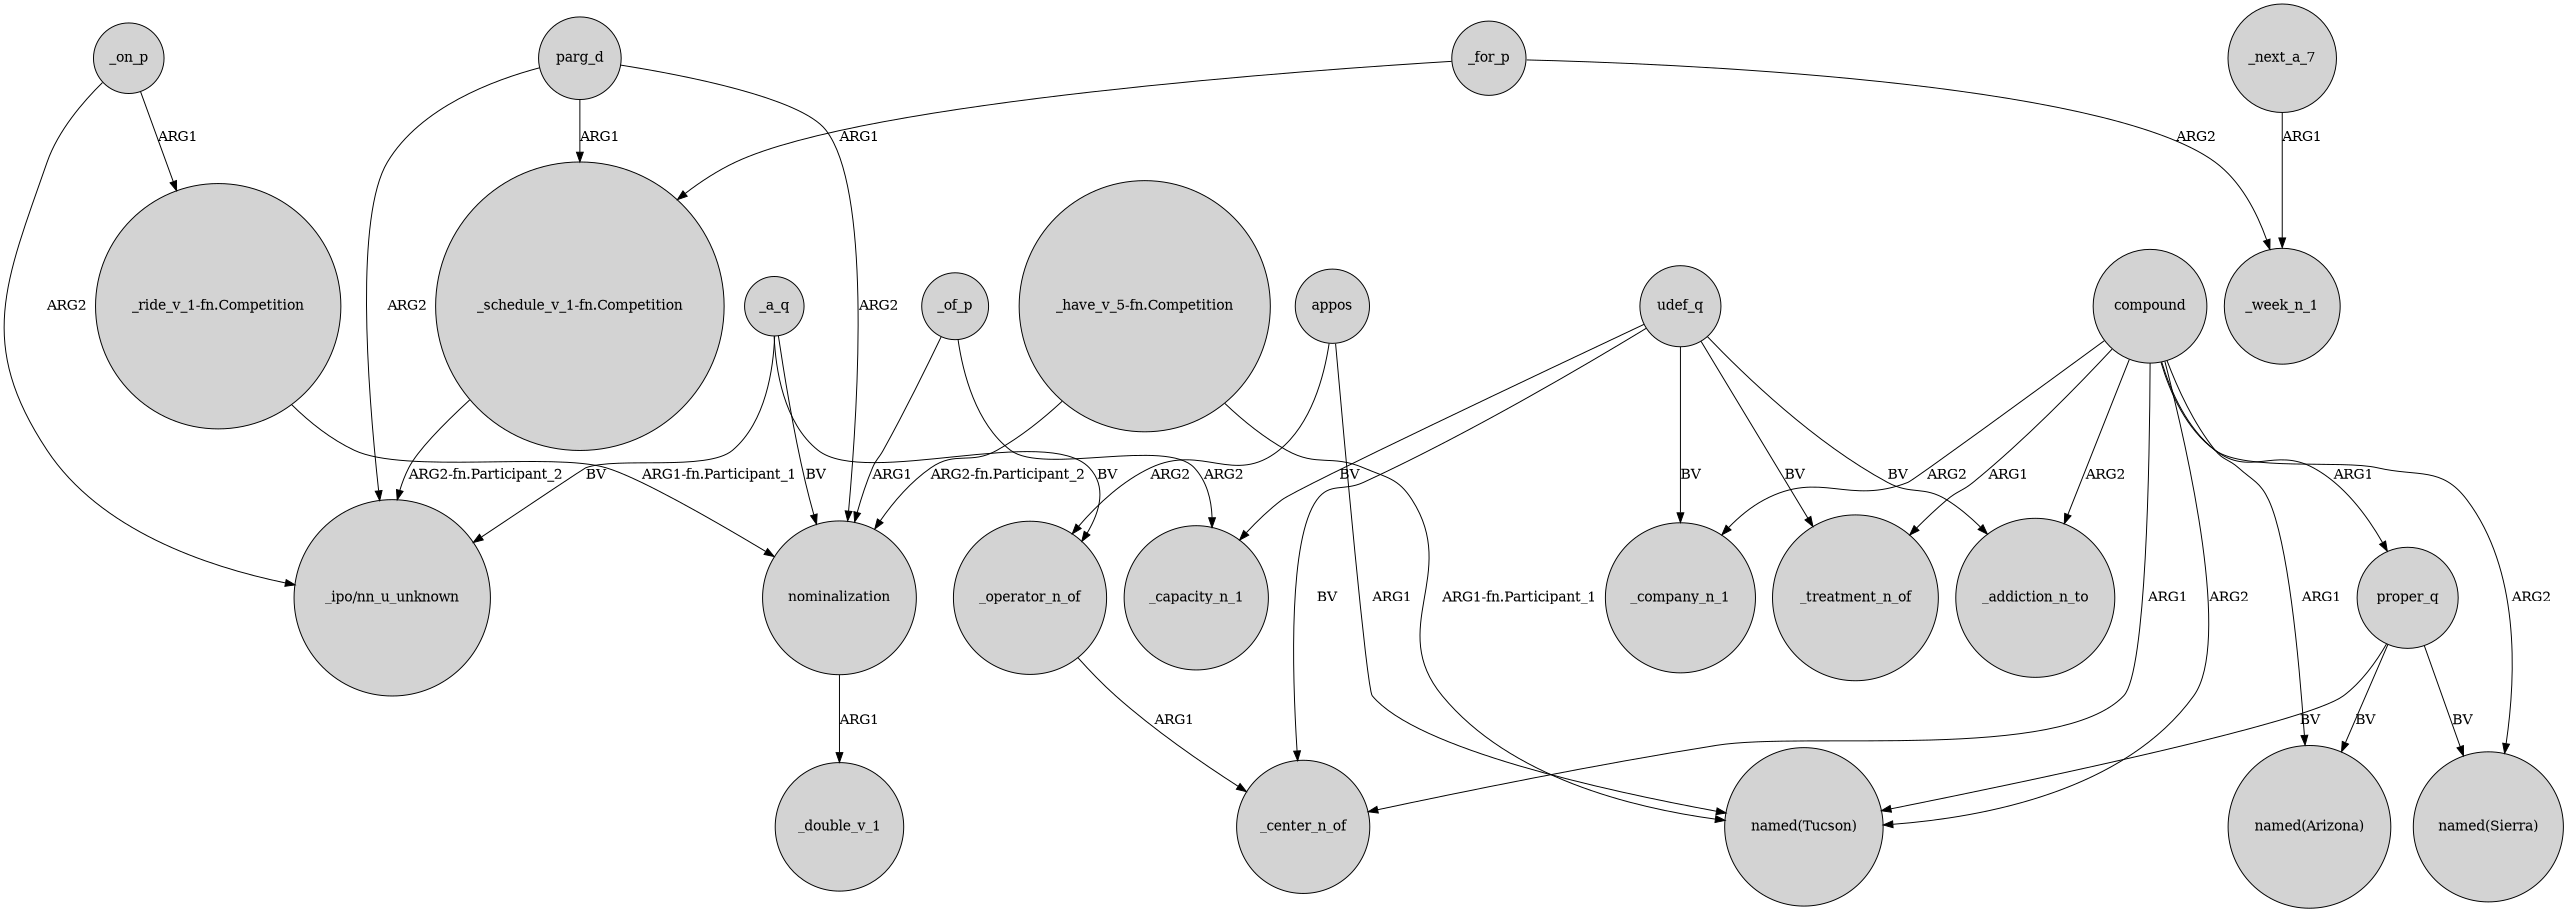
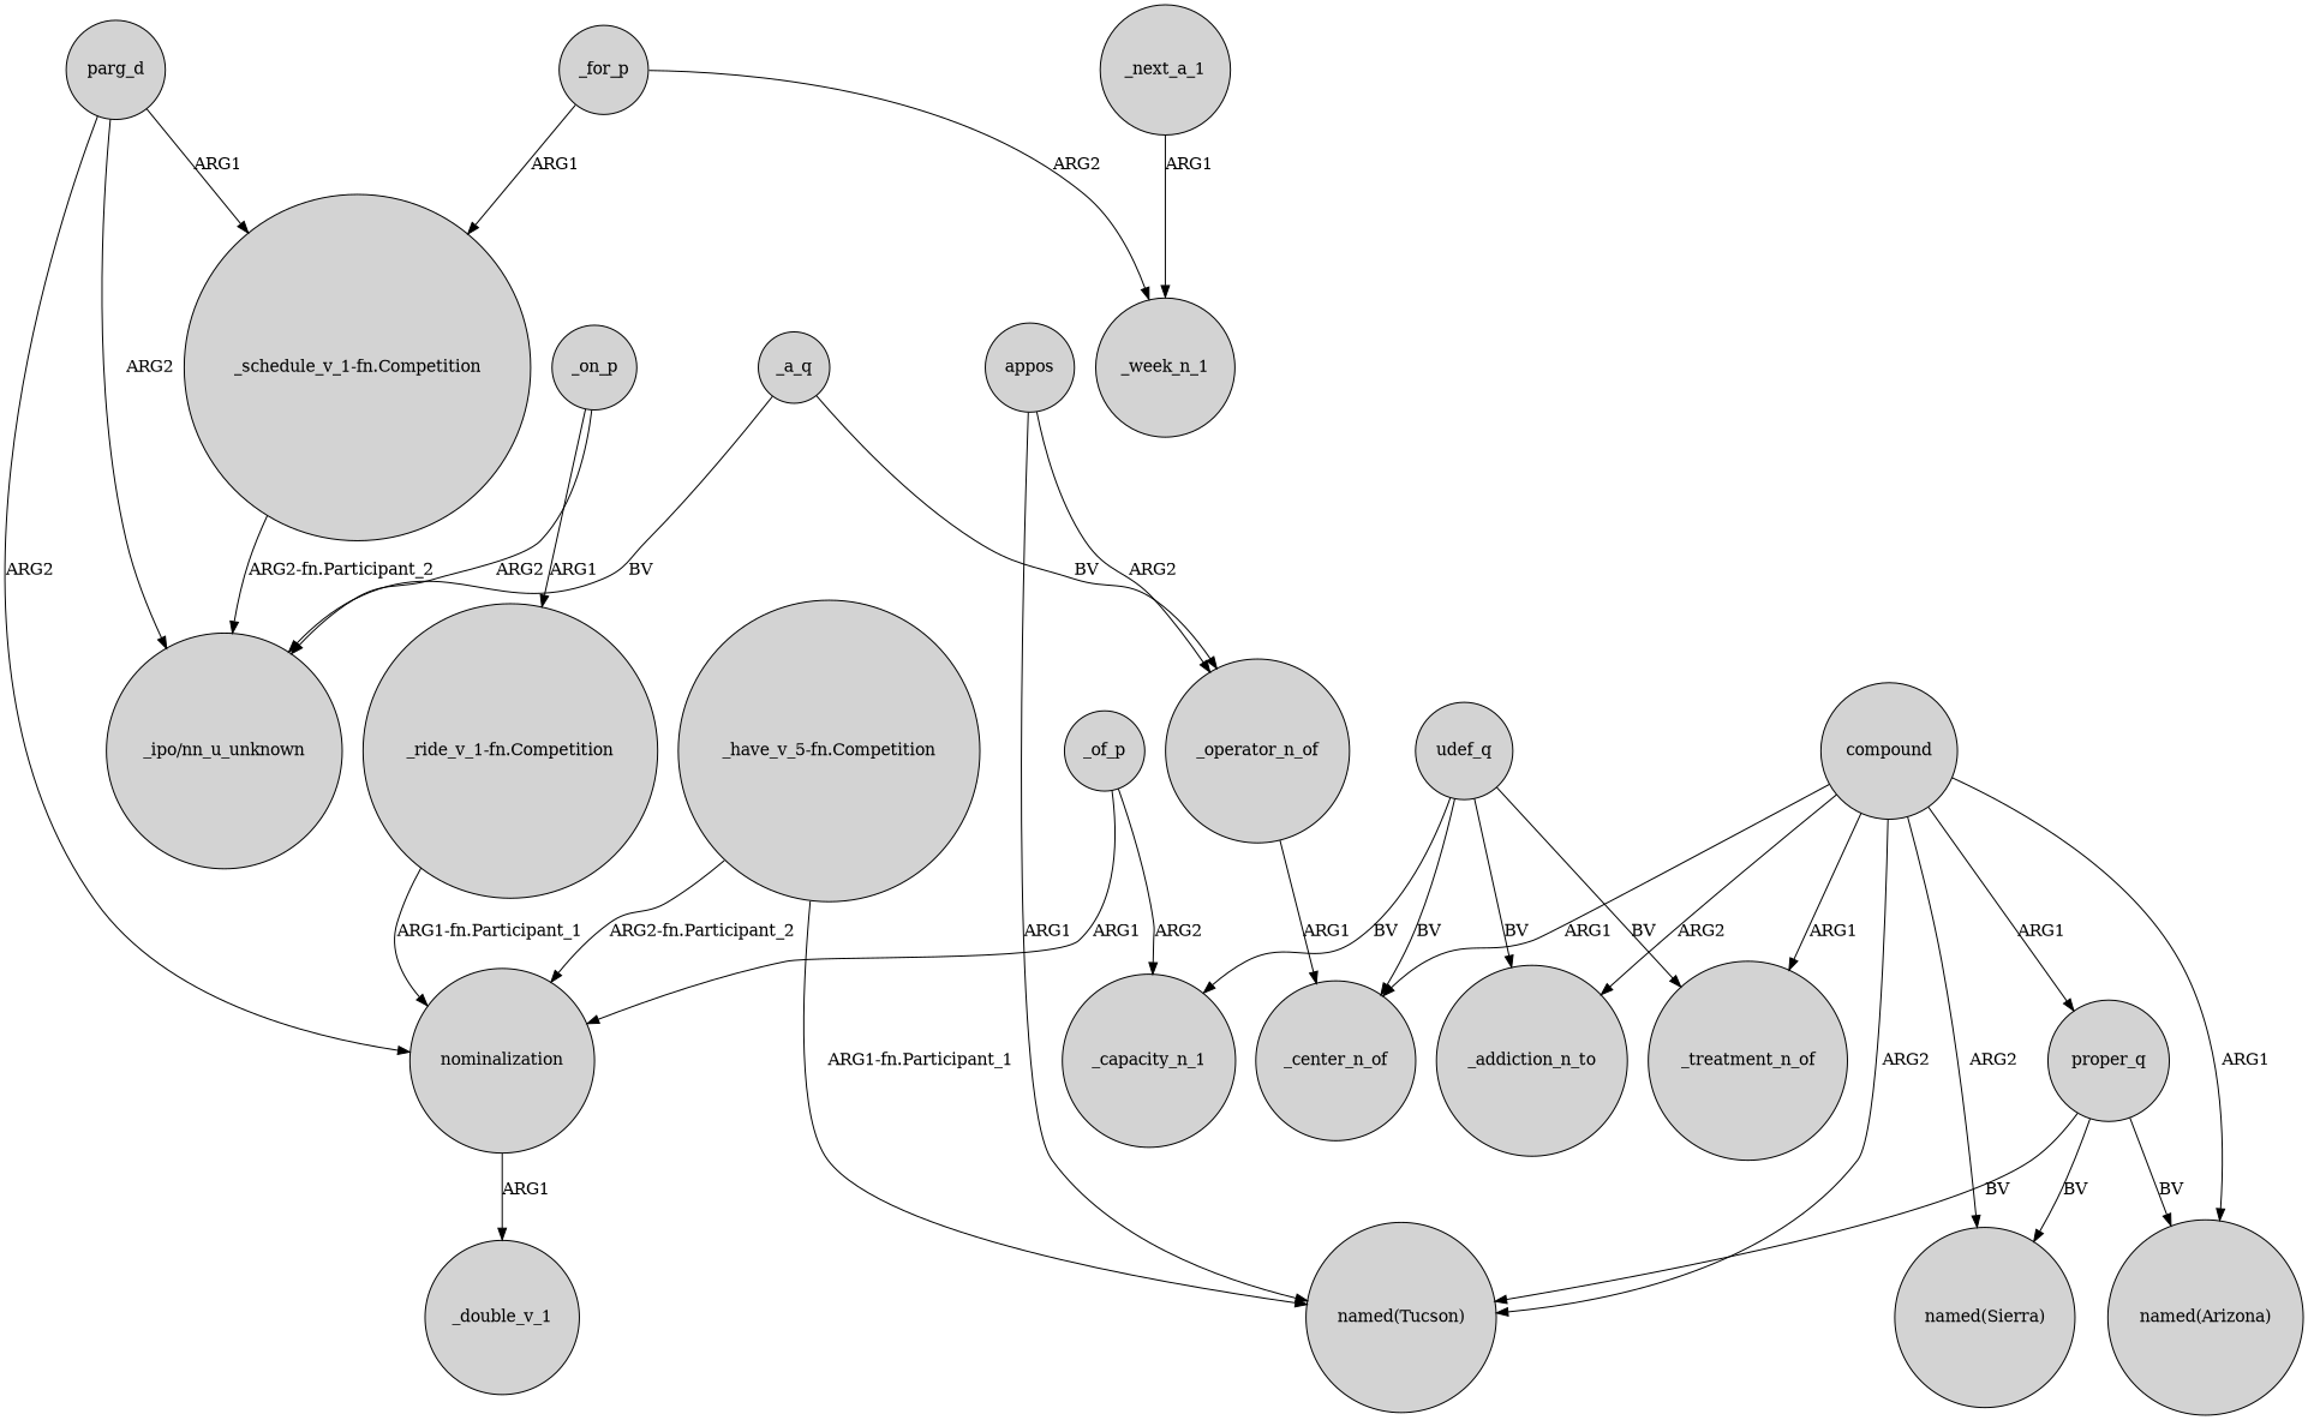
  digraph {
    node [shape=circle style=filled]
    _on_p
    "_ipo/nn_u_unknown"
    "_ride_v_1-fn.Competition"
    nominalization
    n5 [label="_have_v_5-fn.Competition"]
    "named(Tucson)"
    _double_v_1
    proper_q
    "named(Arizona)"
    "named(Sierra)"
    _a_q
    _operator_n_of
    _center_n_of
    compound
-   _company_n_1
    _treatment_n_of
    _addiction_n_to
    parg_d
    "_schedule_v_1-fn.Competition"
    _of_p
    _capacity_n_1
    appos
    udef_q
    _for_p
    _week_n_1
-   _next_a_1 [label=_next_a_7]
+   _next_a_1
    _on_p -> "_ipo/nn_u_unknown" [label=ARG2]
    _on_p -> "_ride_v_1-fn.Competition" [label=ARG1]
    "_ride_v_1-fn.Competition" -> nominalization [label="ARG1-fn.Participant_1"]
    nominalization -> _double_v_1 [label=ARG1]
    n5 -> nominalization [label="ARG2-fn.Participant_2"]
    n5 -> "named(Tucson)" [label="ARG1-fn.Participant_1"]
    proper_q -> "named(Tucson)" [label=BV]
    proper_q -> "named(Arizona)" [label=BV]
    proper_q -> "named(Sierra)" [label=BV]
    _a_q -> "_ipo/nn_u_unknown" [label=BV]
-   _a_q -> nominalization [label=BV]
    _a_q -> _operator_n_of [label=BV]
    _operator_n_of -> _center_n_of [label=ARG1]
    compound -> "named(Tucson)" [label=ARG2]
    compound -> proper_q [label=ARG1]
    compound -> "named(Arizona)" [label=ARG1]
    compound -> "named(Sierra)" [label=ARG2]
    compound -> _center_n_of [label=ARG1]
-   compound -> _company_n_1 [label=ARG2]
    compound -> _treatment_n_of [label=ARG1]
    compound -> _addiction_n_to [label=ARG2]
    parg_d -> "_ipo/nn_u_unknown" [label=ARG2]
    parg_d -> nominalization [label=ARG2]
    parg_d -> "_schedule_v_1-fn.Competition" [label=ARG1]
    "_schedule_v_1-fn.Competition" -> "_ipo/nn_u_unknown" [label="ARG2-fn.Participant_2"]
    _of_p -> nominalization [label=ARG1]
    _of_p -> _capacity_n_1 [label=ARG2]
    appos -> "named(Tucson)" [label=ARG1]
    appos -> _operator_n_of [label=ARG2]
    udef_q -> _center_n_of [label=BV]
-   udef_q -> _company_n_1 [label=BV]
    udef_q -> _treatment_n_of [label=BV]
    udef_q -> _addiction_n_to [label=BV]
    udef_q -> _capacity_n_1 [label=BV]
    _for_p -> "_schedule_v_1-fn.Competition" [label=ARG1]
    _for_p -> _week_n_1 [label=ARG2]
    _next_a_1 -> _week_n_1 [label=ARG1]
  }
